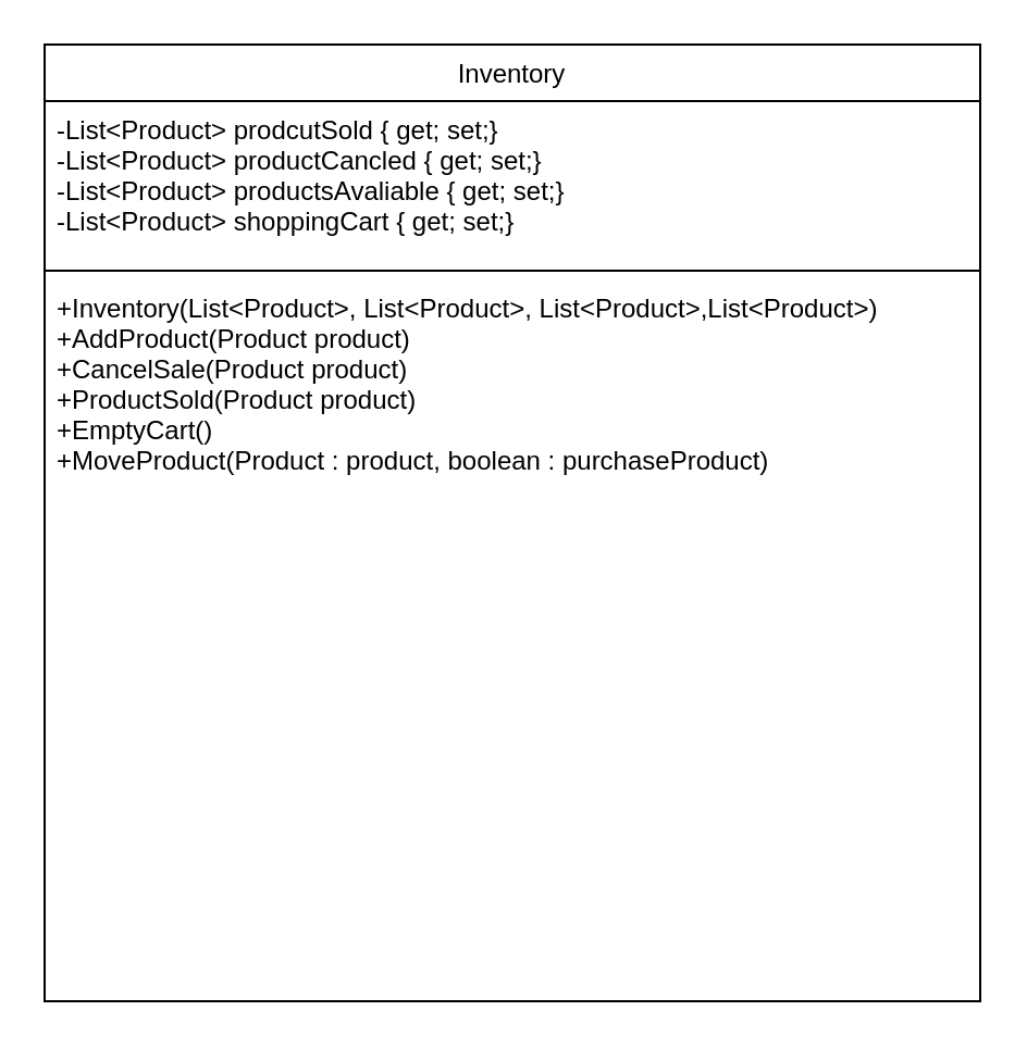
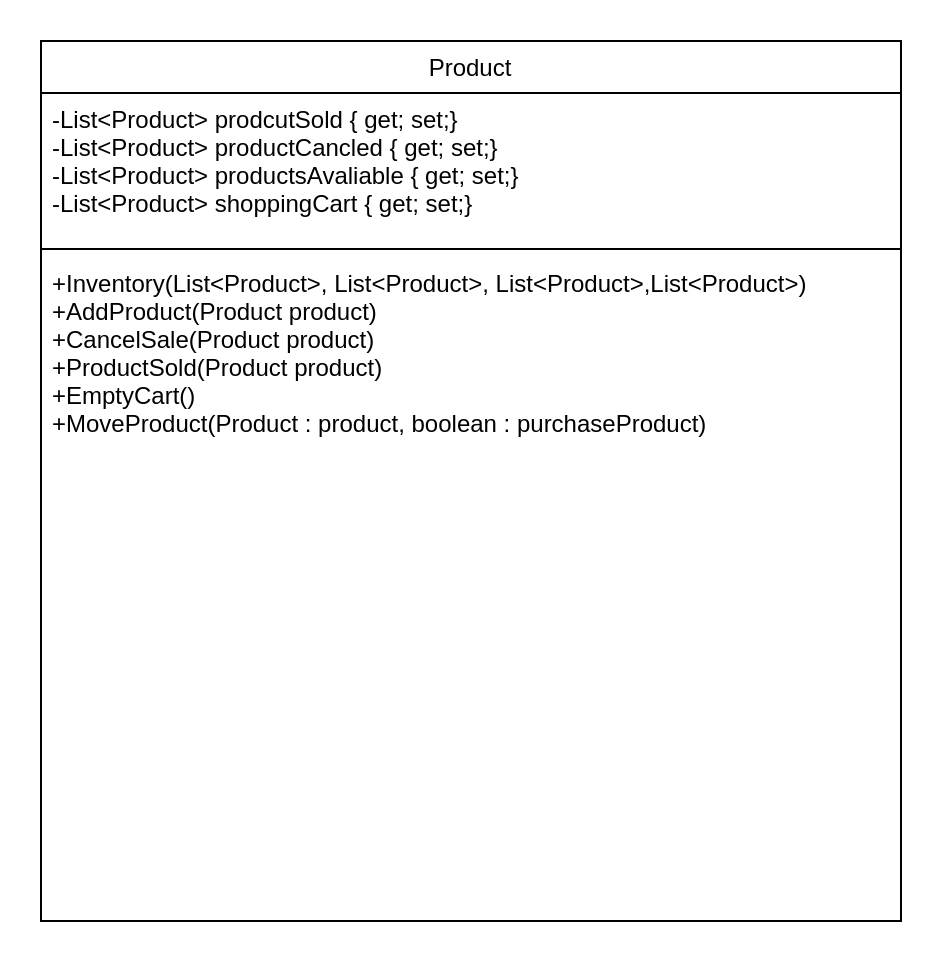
  <mxCell id="0" />
  <mxCell id="1" parent="0" />
- <mxCell id="2" value="Inventory" style="swimlane;fontStyle=0;align=center;verticalAlign=top;childLayout=stackLayout;horizontal=1;startSize=26;horizontalStack=0;resizeParent=1;resizeLast=0;collapsible=1;marginBottom=0;rounded=0;shadow=0;strokeWidth=1;" vertex="1" parent="1"><mxGeometry x="20" y="20" width="430" height="440" as="geometry"><mxRectangle x="130" y="380" width="160" height="26" as="alternateBounds" /></mxGeometry></mxCell>
+ <mxCell id="2" value="Product" style="swimlane;fontStyle=0;align=center;verticalAlign=top;childLayout=stackLayout;horizontal=1;startSize=26;horizontalStack=0;resizeParent=1;resizeLast=0;collapsible=1;marginBottom=0;rounded=0;shadow=0;strokeWidth=1;" vertex="1" parent="1"><mxGeometry x="20" y="20" width="430" height="440" as="geometry"><mxRectangle x="130" y="380" width="160" height="26" as="alternateBounds" /></mxGeometry></mxCell>
  <mxCell id="3" value="-List&lt;Product&gt; prodcutSold { get; set;}&#10;-List&lt;Product&gt; productCancled { get; set;}&#10;&#09;-List&lt;Product&gt; productsAvaliable { get; set;}&#10;-List&lt;Product&gt; shoppingCart { get; set;}&#10;" style="text;align=left;verticalAlign=top;spacingLeft=4;spacingRight=4;overflow=hidden;rotatable=0;points=[[0,0.5],[1,0.5]];portConstraint=eastwest;" vertex="1" parent="2"><mxGeometry y="26" width="430" height="74" as="geometry" /></mxCell>
  <mxCell id="4" value="" style="line;html=1;strokeWidth=1;align=left;verticalAlign=middle;spacingTop=-1;spacingLeft=3;spacingRight=3;rotatable=0;labelPosition=right;points=[];portConstraint=eastwest;" vertex="1" parent="2"><mxGeometry y="100" width="430" height="8" as="geometry" /></mxCell>
  <mxCell id="5" value="+Inventory(List&lt;Product&gt;, List&lt;Product&gt;, List&lt;Product&gt;,List&lt;Product&gt;)&#10;+AddProduct(Product product)&#10;+CancelSale(Product product)&#10;+ProductSold(Product product)&#10;+EmptyCart()&#10;+MoveProduct(Product : product, boolean : purchaseProduct)" style="text;align=left;verticalAlign=top;spacingLeft=4;spacingRight=4;overflow=hidden;rotatable=0;points=[[0,0.5],[1,0.5]];portConstraint=eastwest;" vertex="1" parent="2"><mxGeometry y="108" width="430" height="332" as="geometry" /></mxCell>
